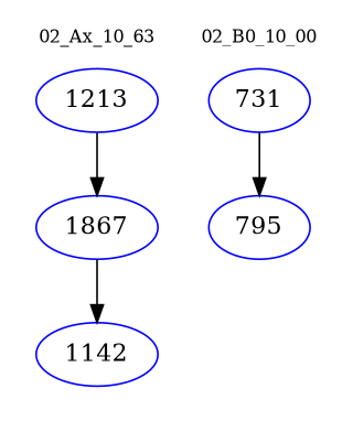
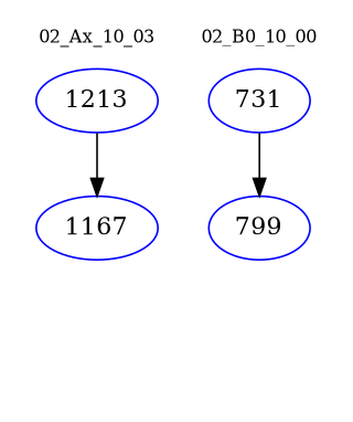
  digraph {
    node [color=blue]
    edge [color=black]
-   n1 [label=1867]
-   n2 [label=1142]
+   n1 [label=1167]
    n3 [label=1213]
    n4 [label=731]
-   n5 [label=795]
+   n5 [label=799]
    subgraph cluster_1 {
      color=white
      fontsize=10
-     label="02_Ax_10_63"
+     label="02_Ax_10_03"
      n1
-     n2
      n3
    }
    subgraph cluster_2 {
      color=white
      fontsize=10
      label="02_B0_10_00"
      n4
      n5
    }
-   n1 -> n2
    n3 -> n1
    n4 -> n5
  }
